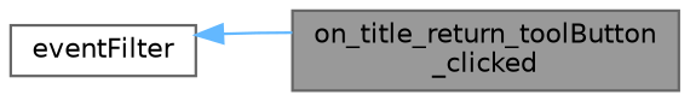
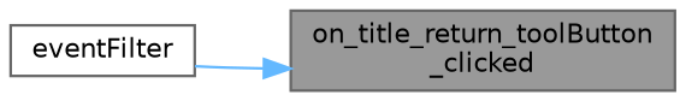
  digraph {
    rankdir=RL
    node [fontname=Helvetica fontsize=10 shape=box style=filled]
    n1 [color=gray40 fillcolor=grey60 fontcolor=black height=0.2 label="on_title_return_toolButton\l_clicked" width=0.4]
    n2 [color=grey40 fillcolor=white height=0.2 label=eventFilter width=0.4]
-   n2 -> n1 [color=steelblue1 dir=back fontname=Helvetica fontsize=10 labelfontname=Helvetica labelfontsize=10 style=solid]
+   n1 -> n2 [color=steelblue1 dir=back fontname=Helvetica fontsize=10 labelfontname=Helvetica labelfontsize=10 style=solid]
  }
